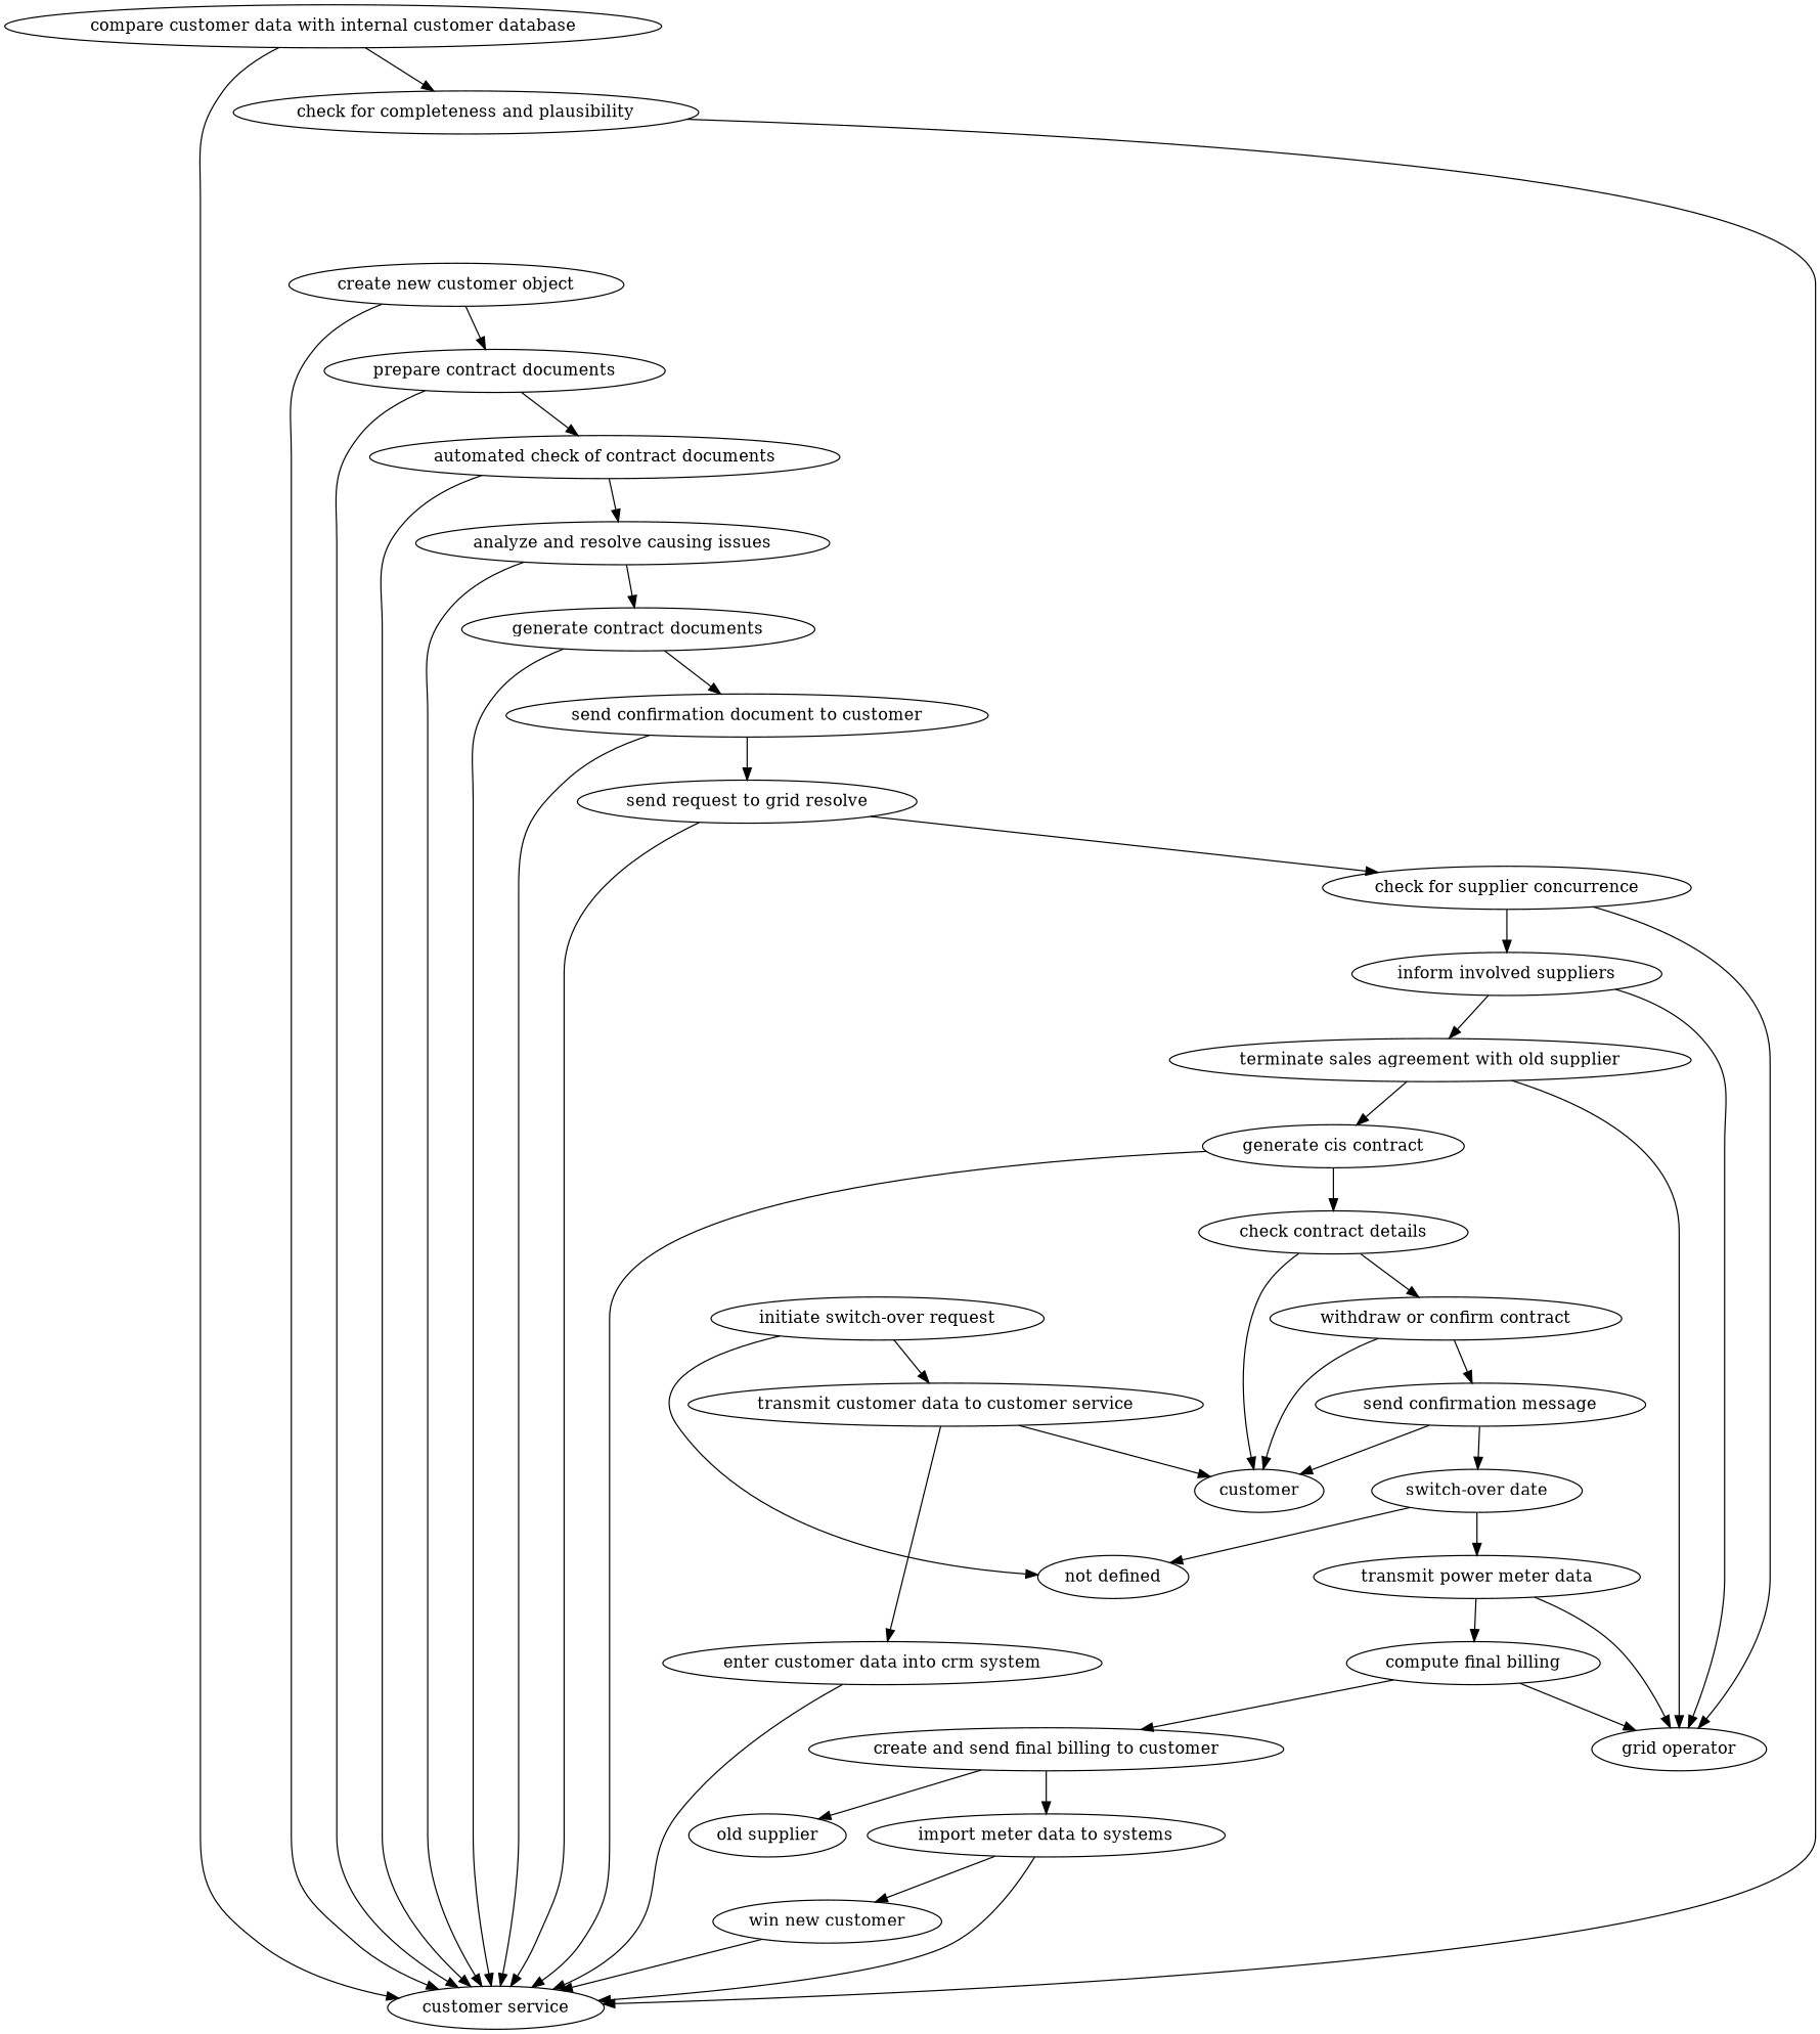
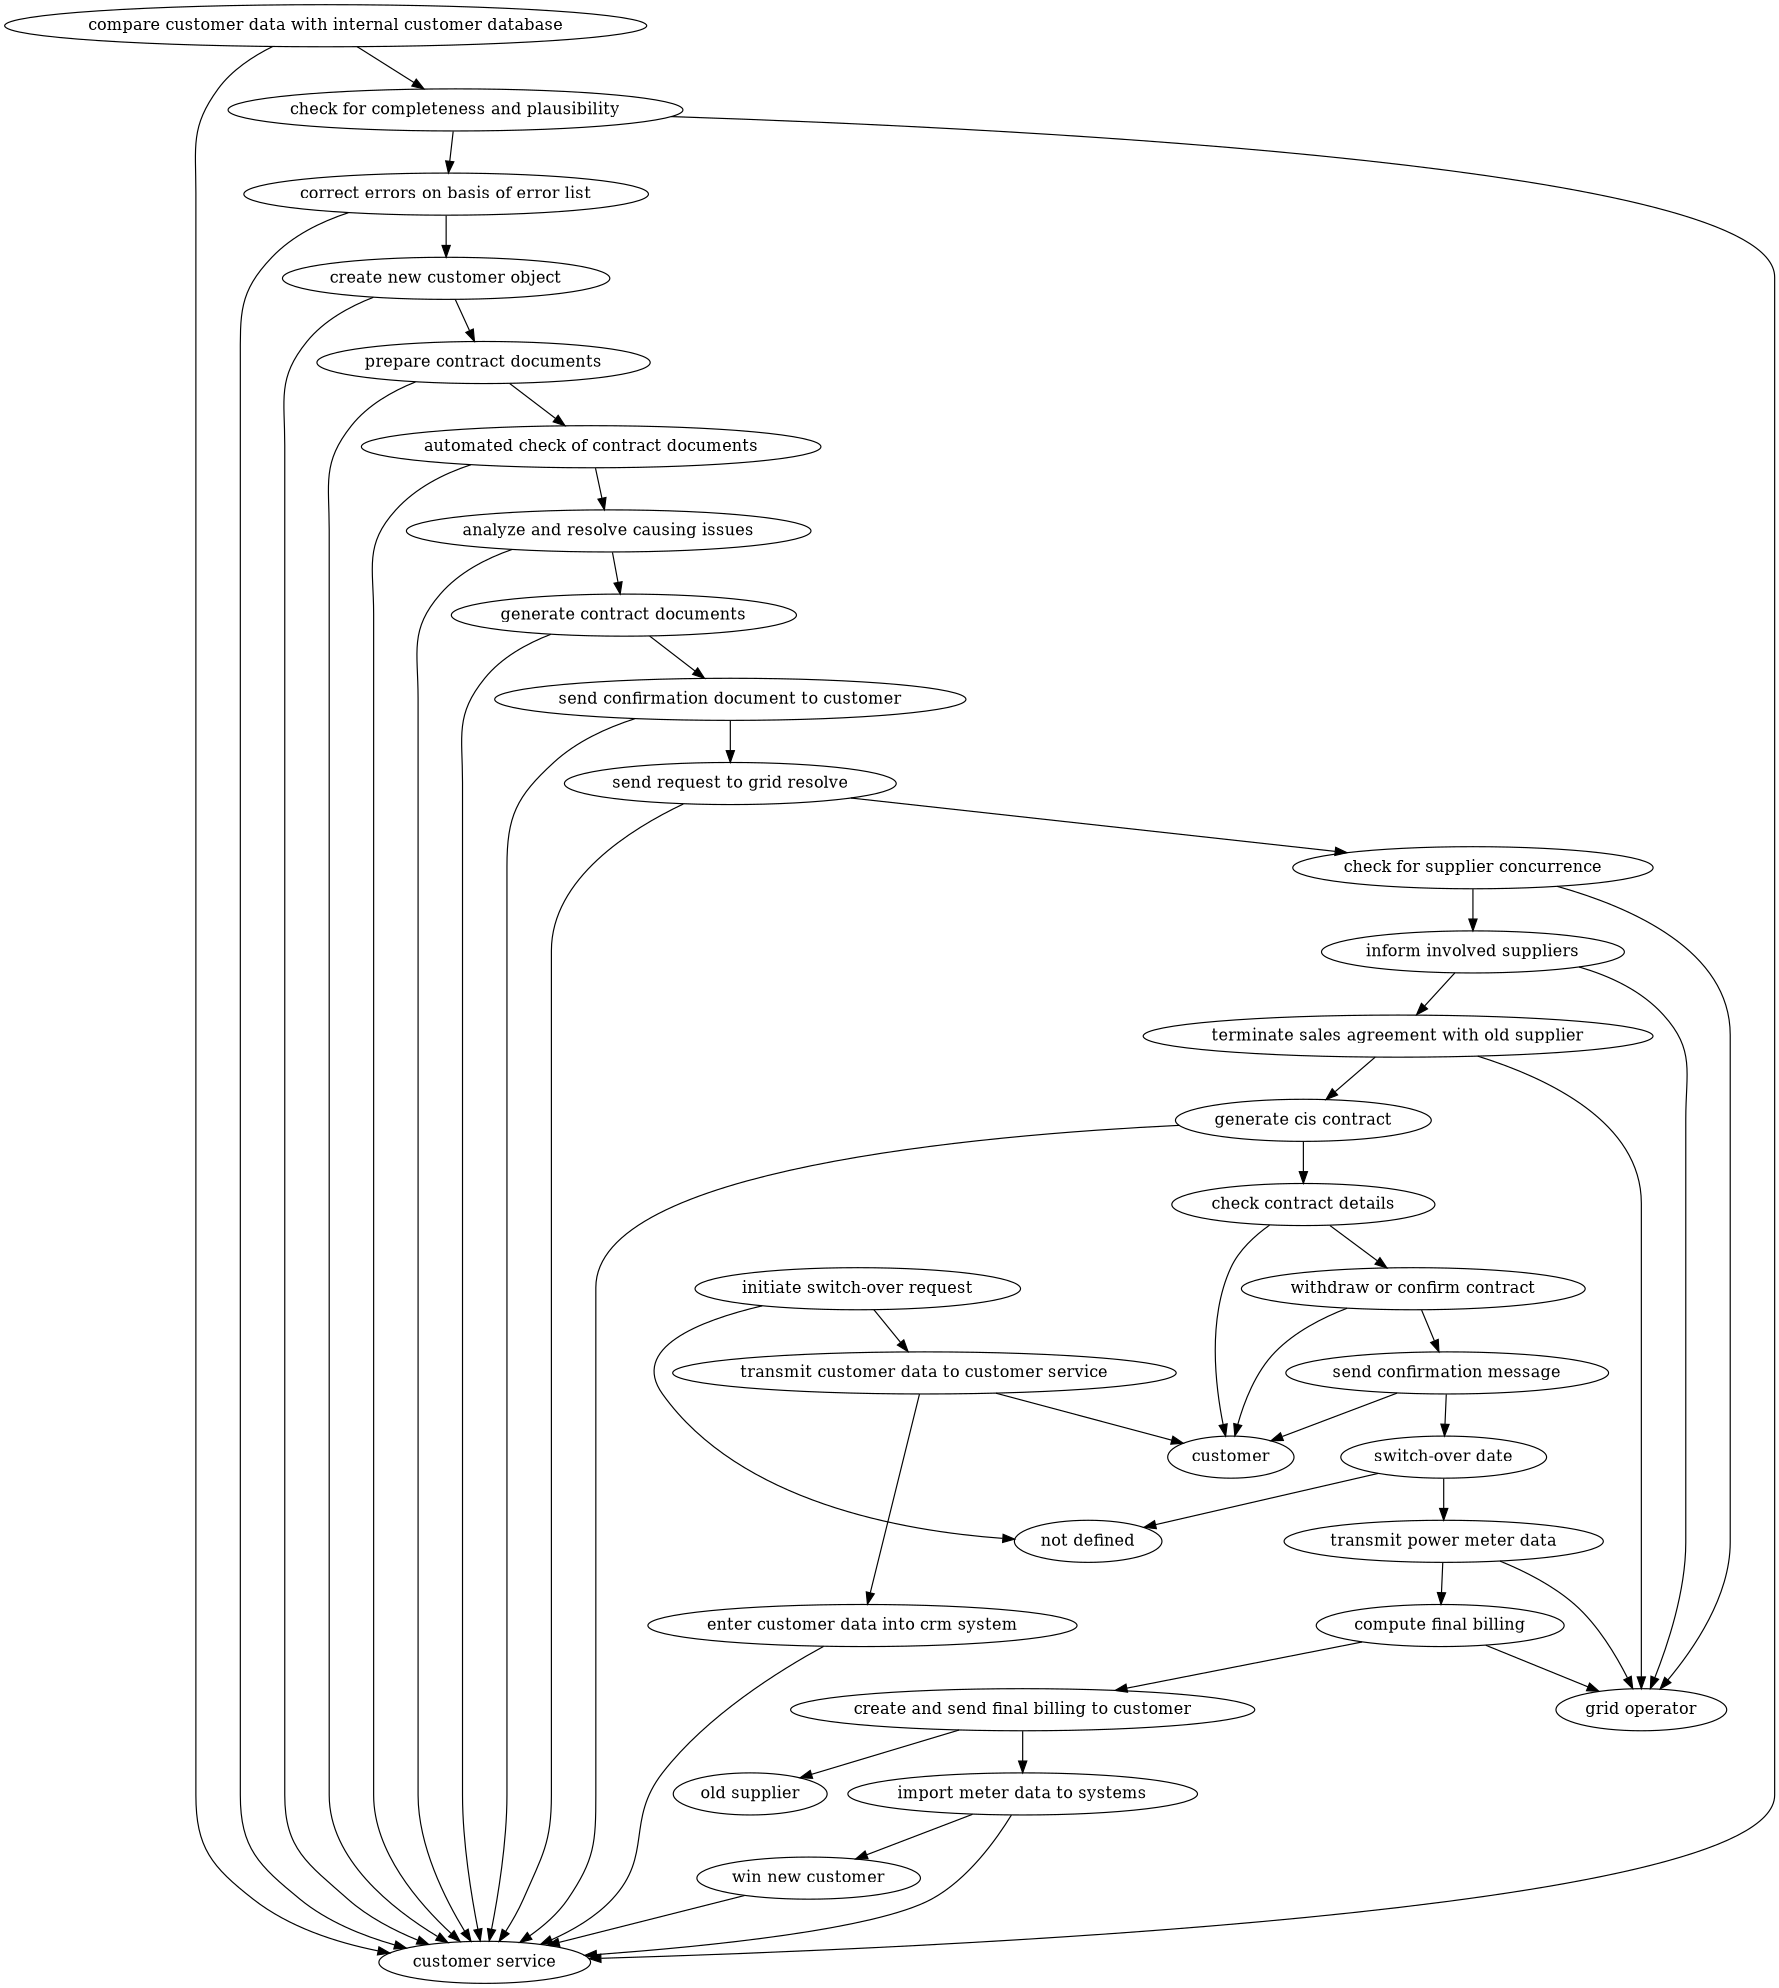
  strict digraph {
    edge [attrs="{'type': 'actor performer', 'label': 'actor performer'}"]
    "initiate switch-over request" [attrs="{'type': 'Activity', 'label': 'initiate switch-over request'}"]
    "transmit customer data to customer service" [attrs="{'type': 'Activity', 'label': 'transmit customer data to customer service'}"]
    "not defined" [attrs="{'type': 'Actor', 'label': 'not defined'}"]
    "enter customer data into crm system" [attrs="{'type': 'Activity', 'label': 'enter customer data into crm system'}"]
    customer [attrs="{'type': 'Actor', 'label': 'customer'}"]
    "customer service" [attrs="{'type': 'Actor', 'label': 'customer service'}"]
    "compare customer data with internal customer database" [attrs="{'type': 'Activity', 'label': 'compare customer data with internal customer database'}"]
    "check for completeness and plausibility" [attrs="{'type': 'Activity', 'label': 'check for completeness and plausibility'}"]
+   "correct errors on basis of error list" [attrs="{'type': 'Activity', 'label': 'correct errors on basis of error list'}"]
    "create new customer object" [attrs="{'type': 'Activity', 'label': 'create new customer object'}"]
    "prepare contract documents" [attrs="{'type': 'Activity', 'label': 'prepare contract documents'}"]
    "automated check of contract documents" [attrs="{'type': 'Activity', 'label': 'automated check of contract documents'}"]
    "analyze and resolve causing issues" [attrs="{'type': 'Activity', 'label': 'analyze and resolve causing issues'}"]
    "generate contract documents" [attrs="{'type': 'Activity', 'label': 'generate contract documents'}"]
    "send confirmation document to customer" [attrs="{'type': 'Activity', 'label': 'send confirmation document to customer'}"]
    n16 [attrs="{'type': 'Activity', 'label': 'send request to grid operator'}" label="send request to grid resolve"]
    "check for supplier concurrence" [attrs="{'type': 'Activity', 'label': 'check for supplier concurrence'}"]
    "inform involved suppliers" [attrs="{'type': 'Activity', 'label': 'inform involved suppliers'}"]
    "grid operator" [attrs="{'type': 'Actor', 'label': 'grid operator'}"]
    "terminate sales agreement with old supplier" [attrs="{'type': 'Activity', 'label': 'terminate sales agreement with old supplier'}"]
    "generate cis contract" [attrs="{'type': 'Activity', 'label': 'generate cis contract'}"]
    "check contract details" [attrs="{'type': 'Activity', 'label': 'check contract details'}"]
    "withdraw or confirm contract" [attrs="{'type': 'Activity', 'label': 'withdraw or confirm contract'}"]
    "send confirmation message" [attrs="{'type': 'Activity', 'label': 'send confirmation message'}"]
    "switch-over date" [attrs="{'type': 'Activity', 'label': 'switch-over date'}"]
    "transmit power meter data" [attrs="{'type': 'Activity', 'label': 'transmit power meter data'}"]
    "compute final billing" [attrs="{'type': 'Activity', 'label': 'compute final billing'}"]
    "create and send final billing to customer" [attrs="{'type': 'Activity', 'label': 'create and send final billing to customer'}"]
    "import meter data to systems" [attrs="{'type': 'Activity', 'label': 'import meter data to systems'}"]
    "old supplier" [attrs="{'type': 'Actor', 'label': 'old supplier'}"]
    "win new customer" [attrs="{'type': 'Activity', 'label': 'win new customer'}"]
    "initiate switch-over request" -> "transmit customer data to customer service" [attrs="{'type': 'flow', 'label': 'flow'}"]
    "initiate switch-over request" -> "not defined"
    "transmit customer data to customer service" -> "enter customer data into crm system" [attrs="{'type': 'flow', 'label': 'flow'}"]
    "transmit customer data to customer service" -> customer
    "enter customer data into crm system" -> "customer service"
    "compare customer data with internal customer database" -> "customer service"
    "compare customer data with internal customer database" -> "check for completeness and plausibility" [attrs="{'type': 'flow', 'label': 'flow'}"]
    "check for completeness and plausibility" -> "customer service"
+   "check for completeness and plausibility" -> "correct errors on basis of error list" [attrs="{'type': 'flow', 'label': 'flow'}"]
+   "correct errors on basis of error list" -> "customer service"
+   "correct errors on basis of error list" -> "create new customer object" [attrs="{'type': 'flow', 'label': 'flow'}"]
    "create new customer object" -> "customer service"
    "create new customer object" -> "prepare contract documents" [attrs="{'type': 'flow', 'label': 'flow'}"]
    "prepare contract documents" -> "customer service"
    "prepare contract documents" -> "automated check of contract documents" [attrs="{'type': 'flow', 'label': 'flow'}"]
    "automated check of contract documents" -> "customer service"
    "automated check of contract documents" -> "analyze and resolve causing issues" [attrs="{'type': 'flow', 'label': 'flow'}"]
    "analyze and resolve causing issues" -> "customer service"
    "analyze and resolve causing issues" -> "generate contract documents" [attrs="{'type': 'flow', 'label': 'flow'}"]
    "generate contract documents" -> "customer service"
    "generate contract documents" -> "send confirmation document to customer" [attrs="{'type': 'flow', 'label': 'flow'}"]
    "send confirmation document to customer" -> "customer service"
    "send confirmation document to customer" -> n16 [attrs="{'type': 'flow', 'label': 'flow'}"]
    n16 -> "customer service"
    n16 -> "check for supplier concurrence" [attrs="{'type': 'flow', 'label': 'flow'}"]
    "check for supplier concurrence" -> "inform involved suppliers" [attrs="{'type': 'flow', 'label': 'flow'}"]
    "check for supplier concurrence" -> "grid operator"
    "inform involved suppliers" -> "grid operator"
    "inform involved suppliers" -> "terminate sales agreement with old supplier" [attrs="{'type': 'flow', 'label': 'flow'}"]
    "terminate sales agreement with old supplier" -> "grid operator"
    "terminate sales agreement with old supplier" -> "generate cis contract" [attrs="{'type': 'flow', 'label': 'flow'}"]
    "generate cis contract" -> "customer service"
    "generate cis contract" -> "check contract details" [attrs="{'type': 'flow', 'label': 'flow'}"]
    "check contract details" -> customer
    "check contract details" -> "withdraw or confirm contract" [attrs="{'type': 'flow', 'label': 'flow'}"]
    "withdraw or confirm contract" -> customer
    "withdraw or confirm contract" -> "send confirmation message" [attrs="{'type': 'flow', 'label': 'flow'}"]
    "send confirmation message" -> customer
    "send confirmation message" -> "switch-over date" [attrs="{'type': 'flow', 'label': 'flow'}"]
    "switch-over date" -> "not defined"
    "switch-over date" -> "transmit power meter data" [attrs="{'type': 'flow', 'label': 'flow'}"]
    "transmit power meter data" -> "grid operator"
    "transmit power meter data" -> "compute final billing" [attrs="{'type': 'flow', 'label': 'flow'}"]
    "compute final billing" -> "grid operator"
    "compute final billing" -> "create and send final billing to customer" [attrs="{'type': 'flow', 'label': 'flow'}"]
    "create and send final billing to customer" -> "import meter data to systems" [attrs="{'type': 'flow', 'label': 'flow'}"]
    "create and send final billing to customer" -> "old supplier"
    "import meter data to systems" -> "customer service"
    "import meter data to systems" -> "win new customer" [attrs="{'type': 'flow', 'label': 'flow'}"]
    "win new customer" -> "customer service"
  }
